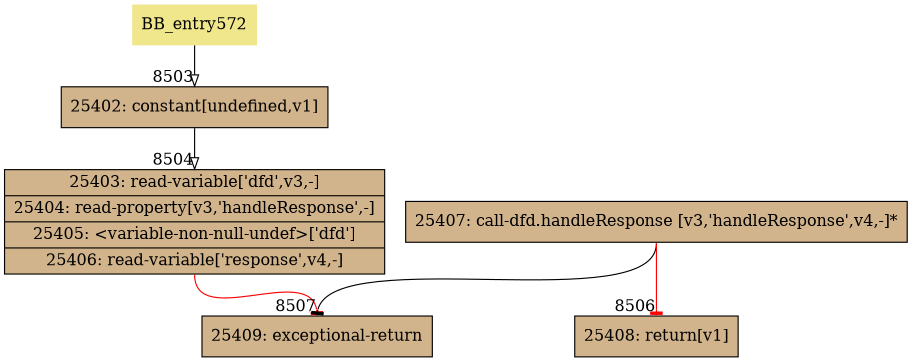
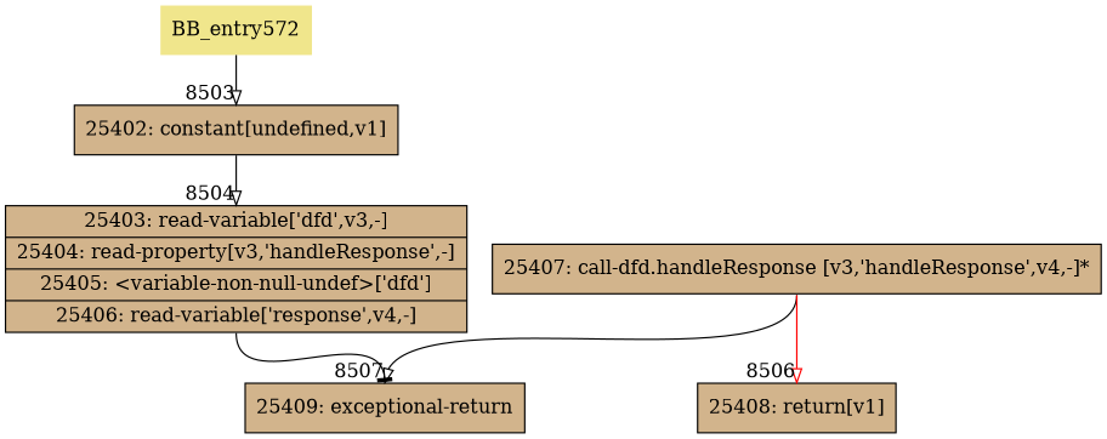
  digraph {
    rankdir=TD
    node [fillcolor=tan shape=record style=filled]
    edge [arrowhead=onormal color=black headport=n tailport=s]
    n1 [fillcolor=khaki label=BB_entry572 shape=none]
    n2 [label="{25402: constant[undefined,v1]}"]
    n3 [label="{25403: read-variable['dfd',v3,-]|25404: read-property[v3,'handleResponse',-]|25405: \<variable-non-null-undef\>['dfd']|25406: read-variable['response',v4,-]}"]
    n4 [label="{25409: exceptional-return}"]
    n5 [label="{25407: call-dfd.handleResponse [v3,'handleResponse',v4,-]*}"]
    n6 [label="{25408: return[v1]}"]
    n1 -> n2 [headlabel="    8503"]
    n2 -> n3 [headlabel="      8504"]
-   n3 -> n4 [arrowhead=tee color=red headlabel="      8507"]
-   n5 -> n4 [arrowhead=tee]
-   n5 -> n6 [arrowhead=tee color=red headlabel="      8506"]
+   n3 -> n4 [arrowhead=tee headlabel="      8507"]
+   n5 -> n4
+   n5 -> n6 [color=red headlabel="      8506"]
  }
